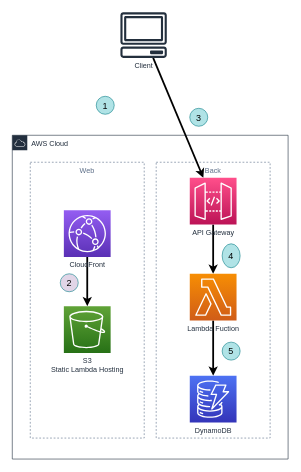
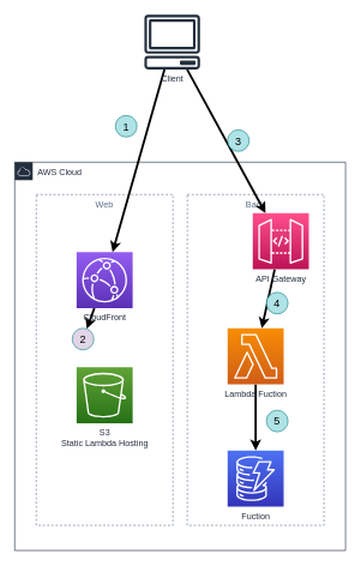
  <mxCell id="0" />
  <mxCell id="1" parent="0" />
  <mxCell id="2" value="Back" style="fillColor=none;strokeColor=#5A6C86;dashed=1;verticalAlign=top;fontStyle=0;fontColor=#5A6C86;" vertex="1" parent="1"><mxGeometry x="260" y="270" width="190" height="460" as="geometry" /></mxCell>
  <mxCell id="3" value="AWS Cloud" style="points=[[0,0],[0.25,0],[0.5,0],[0.75,0],[1,0],[1,0.25],[1,0.5],[1,0.75],[1,1],[0.75,1],[0.5,1],[0.25,1],[0,1],[0,0.75],[0,0.5],[0,0.25]];outlineConnect=0;gradientColor=none;html=1;whiteSpace=wrap;fontSize=12;fontStyle=0;shape=mxgraph.aws4.group;grIcon=mxgraph.aws4.group_aws_cloud;strokeColor=#232F3E;fillColor=none;verticalAlign=top;align=left;spacingLeft=30;fontColor=#232F3E;dashed=0;" parent="1" vertex="1"><mxGeometry x="20" y="225" width="460" height="540" as="geometry" /></mxCell>
  <mxCell id="4" value="Web" style="fillColor=none;strokeColor=#5A6C86;dashed=1;verticalAlign=top;fontStyle=0;fontColor=#5A6C86;" vertex="1" parent="1"><mxGeometry x="50" y="270" width="190" height="460" as="geometry" /></mxCell>
  <mxCell id="5" style="rounded=0;orthogonalLoop=1;jettySize=auto;html=1;strokeWidth=3;" parent="1" source="7" target="9" edge="1"><mxGeometry relative="1" as="geometry" /></mxCell>
+ <mxCell id="6" style="edgeStyle=none;rounded=1;orthogonalLoop=1;jettySize=auto;html=1;startArrow=none;startFill=0;strokeWidth=3;" edge="1" parent="1" source="7" target="14"><mxGeometry relative="1" as="geometry" /></mxCell>
  <mxCell id="7" value="Client" style="sketch=0;outlineConnect=0;fontColor=#232F3E;gradientColor=none;fillColor=#232F3D;strokeColor=none;dashed=0;verticalLabelPosition=bottom;verticalAlign=top;align=center;html=1;fontSize=12;fontStyle=0;aspect=fixed;pointerEvents=1;shape=mxgraph.aws4.client;" parent="1" vertex="1"><mxGeometry x="200" y="20" width="78" height="76" as="geometry" /></mxCell>
  <mxCell id="8" style="rounded=0;orthogonalLoop=1;jettySize=auto;html=1;strokeWidth=3;" parent="1" source="9" target="11" edge="1"><mxGeometry relative="1" as="geometry" /></mxCell>
- <mxCell id="9" value="API Gateway" style="sketch=0;points=[[0,0,0],[0.25,0,0],[0.5,0,0],[0.75,0,0],[1,0,0],[0,1,0],[0.25,1,0],[0.5,1,0],[0.75,1,0],[1,1,0],[0,0.25,0],[0,0.5,0],[0,0.75,0],[1,0.25,0],[1,0.5,0],[1,0.75,0]];outlineConnect=0;fontColor=#232F3E;gradientColor=#FF4F8B;gradientDirection=north;fillColor=#BC1356;strokeColor=#ffffff;dashed=0;verticalLabelPosition=bottom;verticalAlign=top;align=center;html=1;fontSize=12;fontStyle=0;aspect=fixed;shape=mxgraph.aws4.resourceIcon;resIcon=mxgraph.aws4.api_gateway;" parent="1" vertex="1"><mxGeometry x="316" y="296" width="78" height="78" as="geometry" /></mxCell>
+ <mxCell id="9" value="API Gateway" style="sketch=0;points=[[0,0,0],[0.25,0,0],[0.5,0,0],[0.75,0,0],[1,0,0],[0,1,0],[0.25,1,0],[0.5,1,0],[0.75,1,0],[1,1,0],[0,0.25,0],[0,0.5,0],[0,0.75,0],[1,0.25,0],[1,0.5,0],[1,0.75,0]];outlineConnect=0;fontColor=#232F3E;gradientColor=#FF4F8B;gradientDirection=north;fillColor=#BC1356;strokeColor=#ffffff;dashed=0;verticalLabelPosition=bottom;verticalAlign=top;align=center;html=1;fontSize=12;fontStyle=0;aspect=fixed;shape=mxgraph.aws4.resourceIcon;resIcon=mxgraph.aws4.api_gateway;" parent="1" vertex="1"><mxGeometry x="351" y="296" width="78" height="78" as="geometry" /></mxCell>
  <mxCell id="10" style="edgeStyle=none;rounded=0;orthogonalLoop=1;jettySize=auto;html=1;strokeWidth=3;" parent="1" source="11" target="12" edge="1"><mxGeometry relative="1" as="geometry" /></mxCell>
  <mxCell id="11" value="Lambda Fuction" style="sketch=0;points=[[0,0,0],[0.25,0,0],[0.5,0,0],[0.75,0,0],[1,0,0],[0,1,0],[0.25,1,0],[0.5,1,0],[0.75,1,0],[1,1,0],[0,0.25,0],[0,0.5,0],[0,0.75,0],[1,0.25,0],[1,0.5,0],[1,0.75,0]];outlineConnect=0;fontColor=#232F3E;gradientColor=#F78E04;gradientDirection=north;fillColor=#D05C17;strokeColor=#ffffff;dashed=0;verticalLabelPosition=bottom;verticalAlign=top;align=center;html=1;fontSize=12;fontStyle=0;aspect=fixed;shape=mxgraph.aws4.resourceIcon;resIcon=mxgraph.aws4.lambda;" parent="1" vertex="1"><mxGeometry x="316" y="456" width="78" height="78" as="geometry" /></mxCell>
- <mxCell id="12" value="DynamoDB" style="sketch=0;points=[[0,0,0],[0.25,0,0],[0.5,0,0],[0.75,0,0],[1,0,0],[0,1,0],[0.25,1,0],[0.5,1,0],[0.75,1,0],[1,1,0],[0,0.25,0],[0,0.5,0],[0,0.75,0],[1,0.25,0],[1,0.5,0],[1,0.75,0]];outlineConnect=0;fontColor=#232F3E;gradientColor=#4D72F3;gradientDirection=north;fillColor=#3334B9;strokeColor=#ffffff;dashed=0;verticalLabelPosition=bottom;verticalAlign=top;align=center;html=1;fontSize=12;fontStyle=0;aspect=fixed;shape=mxgraph.aws4.resourceIcon;resIcon=mxgraph.aws4.dynamodb;" parent="1" vertex="1"><mxGeometry x="316" y="626" width="78" height="78" as="geometry" /></mxCell>
- <mxCell id="13" style="edgeStyle=none;rounded=1;orthogonalLoop=1;jettySize=auto;html=1;startArrow=none;startFill=0;strokeWidth=3;" edge="1" parent="1" source="14" target="15"><mxGeometry relative="1" as="geometry" /></mxCell>
+ <mxCell id="12" value="Fuction" style="sketch=0;points=[[0,0,0],[0.25,0,0],[0.5,0,0],[0.75,0,0],[1,0,0],[0,1,0],[0.25,1,0],[0.5,1,0],[0.75,1,0],[1,1,0],[0,0.25,0],[0,0.5,0],[0,0.75,0],[1,0.25,0],[1,0.5,0],[1,0.75,0]];outlineConnect=0;fontColor=#232F3E;gradientColor=#4D72F3;gradientDirection=north;fillColor=#3334B9;strokeColor=#ffffff;dashed=0;verticalLabelPosition=bottom;verticalAlign=top;align=center;html=1;fontSize=12;fontStyle=0;aspect=fixed;shape=mxgraph.aws4.resourceIcon;resIcon=mxgraph.aws4.dynamodb;" parent="1" vertex="1"><mxGeometry x="316" y="626" width="78" height="78" as="geometry" /></mxCell>
+ <mxCell id="13" style="edgeStyle=none;rounded=1;orthogonalLoop=1;jettySize=auto;html=1;startArrow=none;startFill=0;strokeWidth=3;" edge="1" parent="1" source="14" target="17"><mxGeometry relative="1" as="geometry" /></mxCell>
  <mxCell id="14" value="CloudFront" style="sketch=0;points=[[0,0,0],[0.25,0,0],[0.5,0,0],[0.75,0,0],[1,0,0],[0,1,0],[0.25,1,0],[0.5,1,0],[0.75,1,0],[1,1,0],[0,0.25,0],[0,0.5,0],[0,0.75,0],[1,0.25,0],[1,0.5,0],[1,0.75,0]];outlineConnect=0;fontColor=#232F3E;gradientColor=#945DF2;gradientDirection=north;fillColor=#5A30B5;strokeColor=#ffffff;dashed=0;verticalLabelPosition=bottom;verticalAlign=top;align=center;html=1;fontSize=12;fontStyle=0;aspect=fixed;shape=mxgraph.aws4.resourceIcon;resIcon=mxgraph.aws4.cloudfront;" vertex="1" parent="1"><mxGeometry x="106" y="350" width="78" height="78" as="geometry" /></mxCell>
  <mxCell id="15" value="S3&lt;br&gt;Static Lambda Hosting" style="sketch=0;points=[[0,0,0],[0.25,0,0],[0.5,0,0],[0.75,0,0],[1,0,0],[0,1,0],[0.25,1,0],[0.5,1,0],[0.75,1,0],[1,1,0],[0,0.25,0],[0,0.5,0],[0,0.75,0],[1,0.25,0],[1,0.5,0],[1,0.75,0]];outlineConnect=0;fontColor=#232F3E;gradientColor=#60A337;gradientDirection=north;fillColor=#277116;strokeColor=#ffffff;dashed=0;verticalLabelPosition=bottom;verticalAlign=top;align=center;html=1;fontSize=12;fontStyle=0;aspect=fixed;shape=mxgraph.aws4.resourceIcon;resIcon=mxgraph.aws4.s3;" vertex="1" parent="1"><mxGeometry x="106" y="510" width="78" height="78" as="geometry" /></mxCell>
  <mxCell id="16" value="&lt;font style=&quot;font-size: 15px&quot;&gt;1&lt;/font&gt;" style="ellipse;whiteSpace=wrap;html=1;aspect=fixed;fillColor=#b0e3e6;strokeColor=#0e8088;" vertex="1" parent="1"><mxGeometry x="160" y="160" width="30" height="30" as="geometry" /></mxCell>
  <mxCell id="17" value="&lt;font style=&quot;font-size: 15px&quot;&gt;2&lt;/font&gt;" style="ellipse;whiteSpace=wrap;html=1;aspect=fixed;fillColor=#e1d5e7;strokeColor=#0e8088;" vertex="1" parent="1"><mxGeometry x="100" y="456" width="30" height="30" as="geometry" /></mxCell>
  <mxCell id="18" value="&lt;font style=&quot;font-size: 15px&quot;&gt;3&lt;/font&gt;" style="ellipse;whiteSpace=wrap;html=1;aspect=fixed;fillColor=#b0e3e6;strokeColor=#0e8088;" vertex="1" parent="1"><mxGeometry x="316" y="180" width="30" height="30" as="geometry" /></mxCell>
- <mxCell id="19" value="&lt;font style=&quot;font-size: 15px&quot;&gt;4&lt;/font&gt;" style="ellipse;whiteSpace=wrap;html=1;aspect=fixed;fillColor=#b0e3e6;strokeColor=#0e8088;" vertex="1" parent="1"><mxGeometry x="370" y="406" width="30" height="40" as="geometry" /></mxCell>
+ <mxCell id="19" value="&lt;font style=&quot;font-size: 15px&quot;&gt;4&lt;/font&gt;" style="ellipse;whiteSpace=wrap;html=1;aspect=fixed;fillColor=#b0e3e6;strokeColor=#0e8088;" vertex="1" parent="1"><mxGeometry x="370" y="406" width="30" height="30" as="geometry" /></mxCell>
  <mxCell id="20" value="&lt;font style=&quot;font-size: 15px&quot;&gt;5&lt;/font&gt;" style="ellipse;whiteSpace=wrap;html=1;aspect=fixed;fillColor=#b0e3e6;strokeColor=#0e8088;" vertex="1" parent="1"><mxGeometry x="370" y="570" width="30" height="30" as="geometry" /></mxCell>
